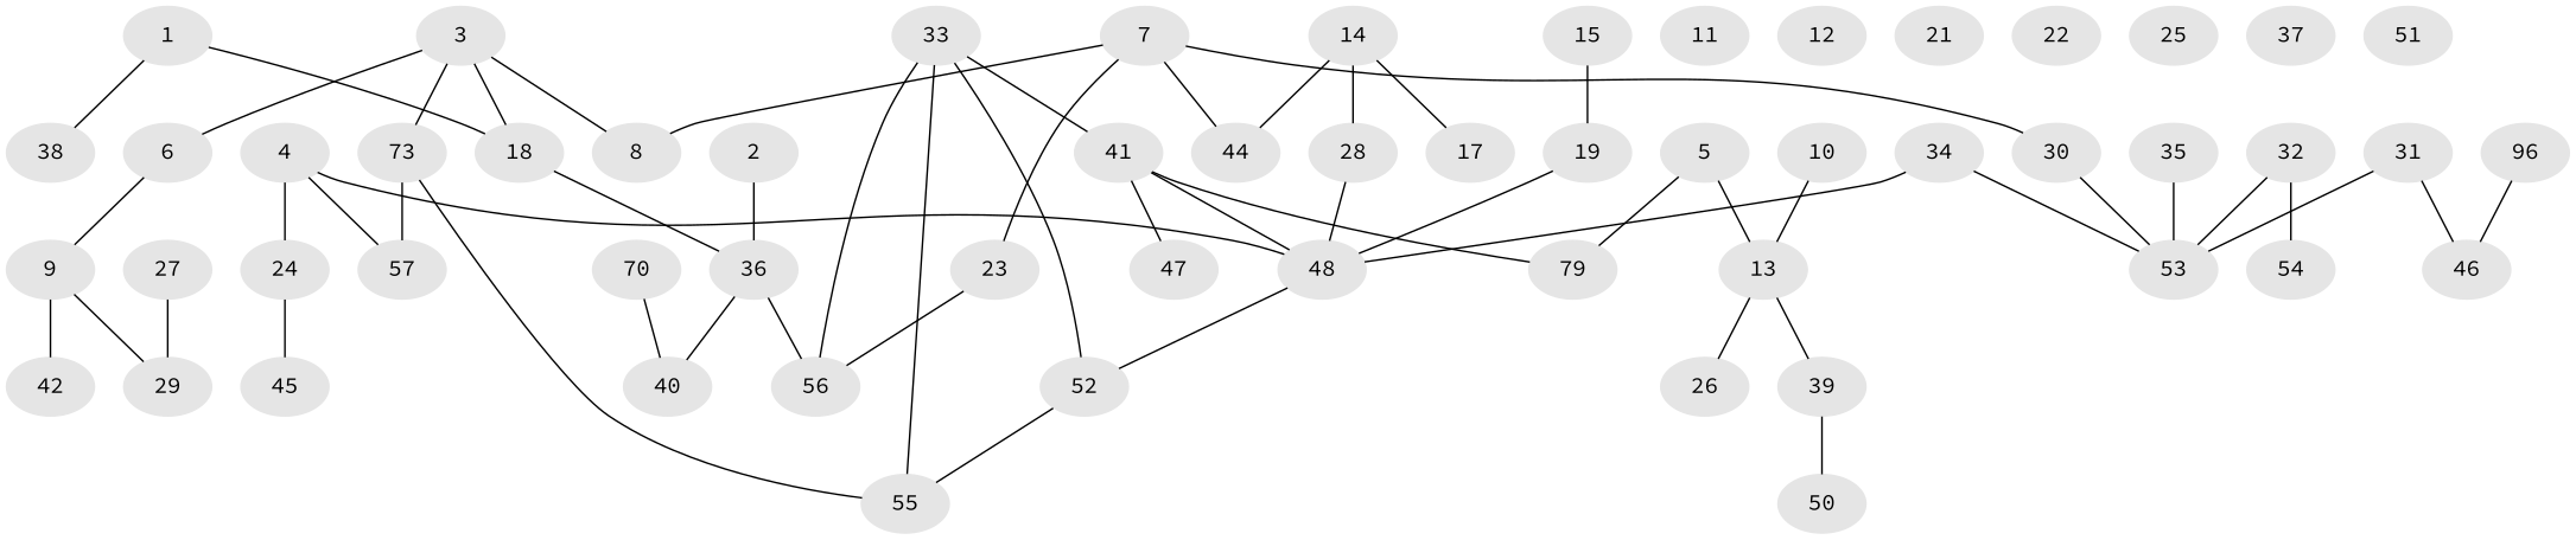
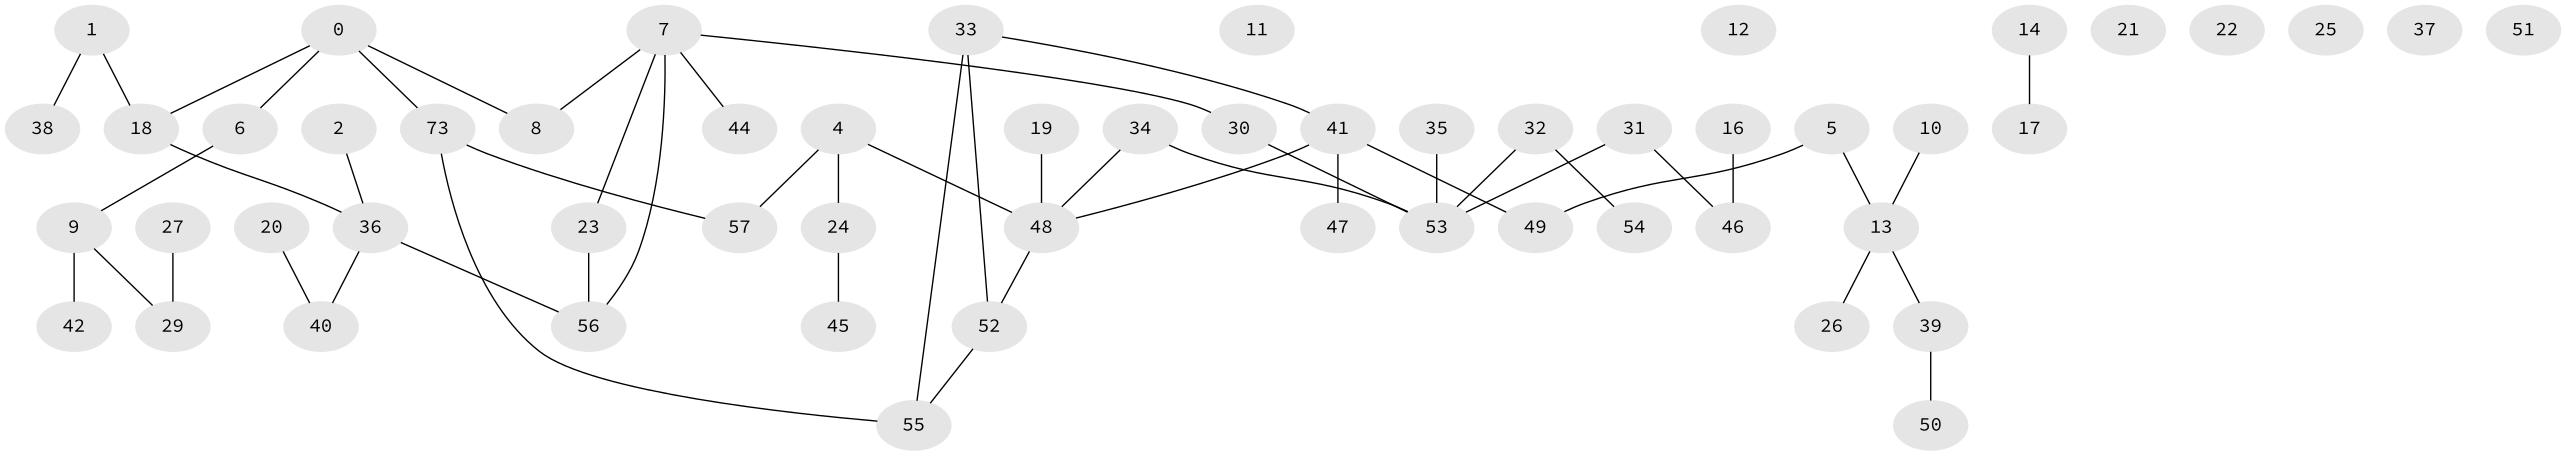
  graph {
    fontname="Source Code Pro"
    node [color=gray90 fontname="Source Code Pro" style=filled]
    edge [fontname="Source Code Pro"]
    1
    18
    38
    36
    2
    40
    56
-   3
+   3 [label=0]
    6
    8
    n11 [label=73]
    9
    57
    55
    4
    24
    48
    45
    52
    5
    13
-   49 [label=79]
+   49
    26
    39
    29
    42
    7
    23
    30
    44
    53
    10
    11
    12
    50
    14
    17
-   28
-   15
    19
-   16 [label=96]
+   16
    46
-   20 [label=70]
+   20
    21
    22
    25
    27
    31
    32
    54
    33
    41
    47
    34
    35
    37
    51
    1 -- 18
    1 -- 38
    18 -- 36
    36 -- 40
    36 -- 56
    2 -- 36
    3 -- 18
    3 -- 6
    3 -- 8
    3 -- n11
    6 -- 9
    n11 -- 57
    n11 -- 55
    9 -- 29
    9 -- 42
    4 -- 57
    4 -- 24
    4 -- 48
    24 -- 45
    48 -- 52
    52 -- 55
    5 -- 13
    5 -- 49
    13 -- 26
    13 -- 39
    39 -- 50
    7 -- 8
    7 -- 23
    7 -- 30
    7 -- 44
    23 -- 56
    30 -- 53
    10 -- 13
-   14 -- 44
    14 -- 17
-   14 -- 28
-   28 -- 48
-   15 -- 19
    19 -- 48
    16 -- 46
    20 -- 40
    27 -- 29
    31 -- 53
    31 -- 46
    32 -- 53
    32 -- 54
-   33 -- 56
+   7 -- 56
    33 -- 55
    33 -- 52
    33 -- 41
    41 -- 48
    41 -- 49
    41 -- 47
    34 -- 48
    34 -- 53
    35 -- 53
  }
